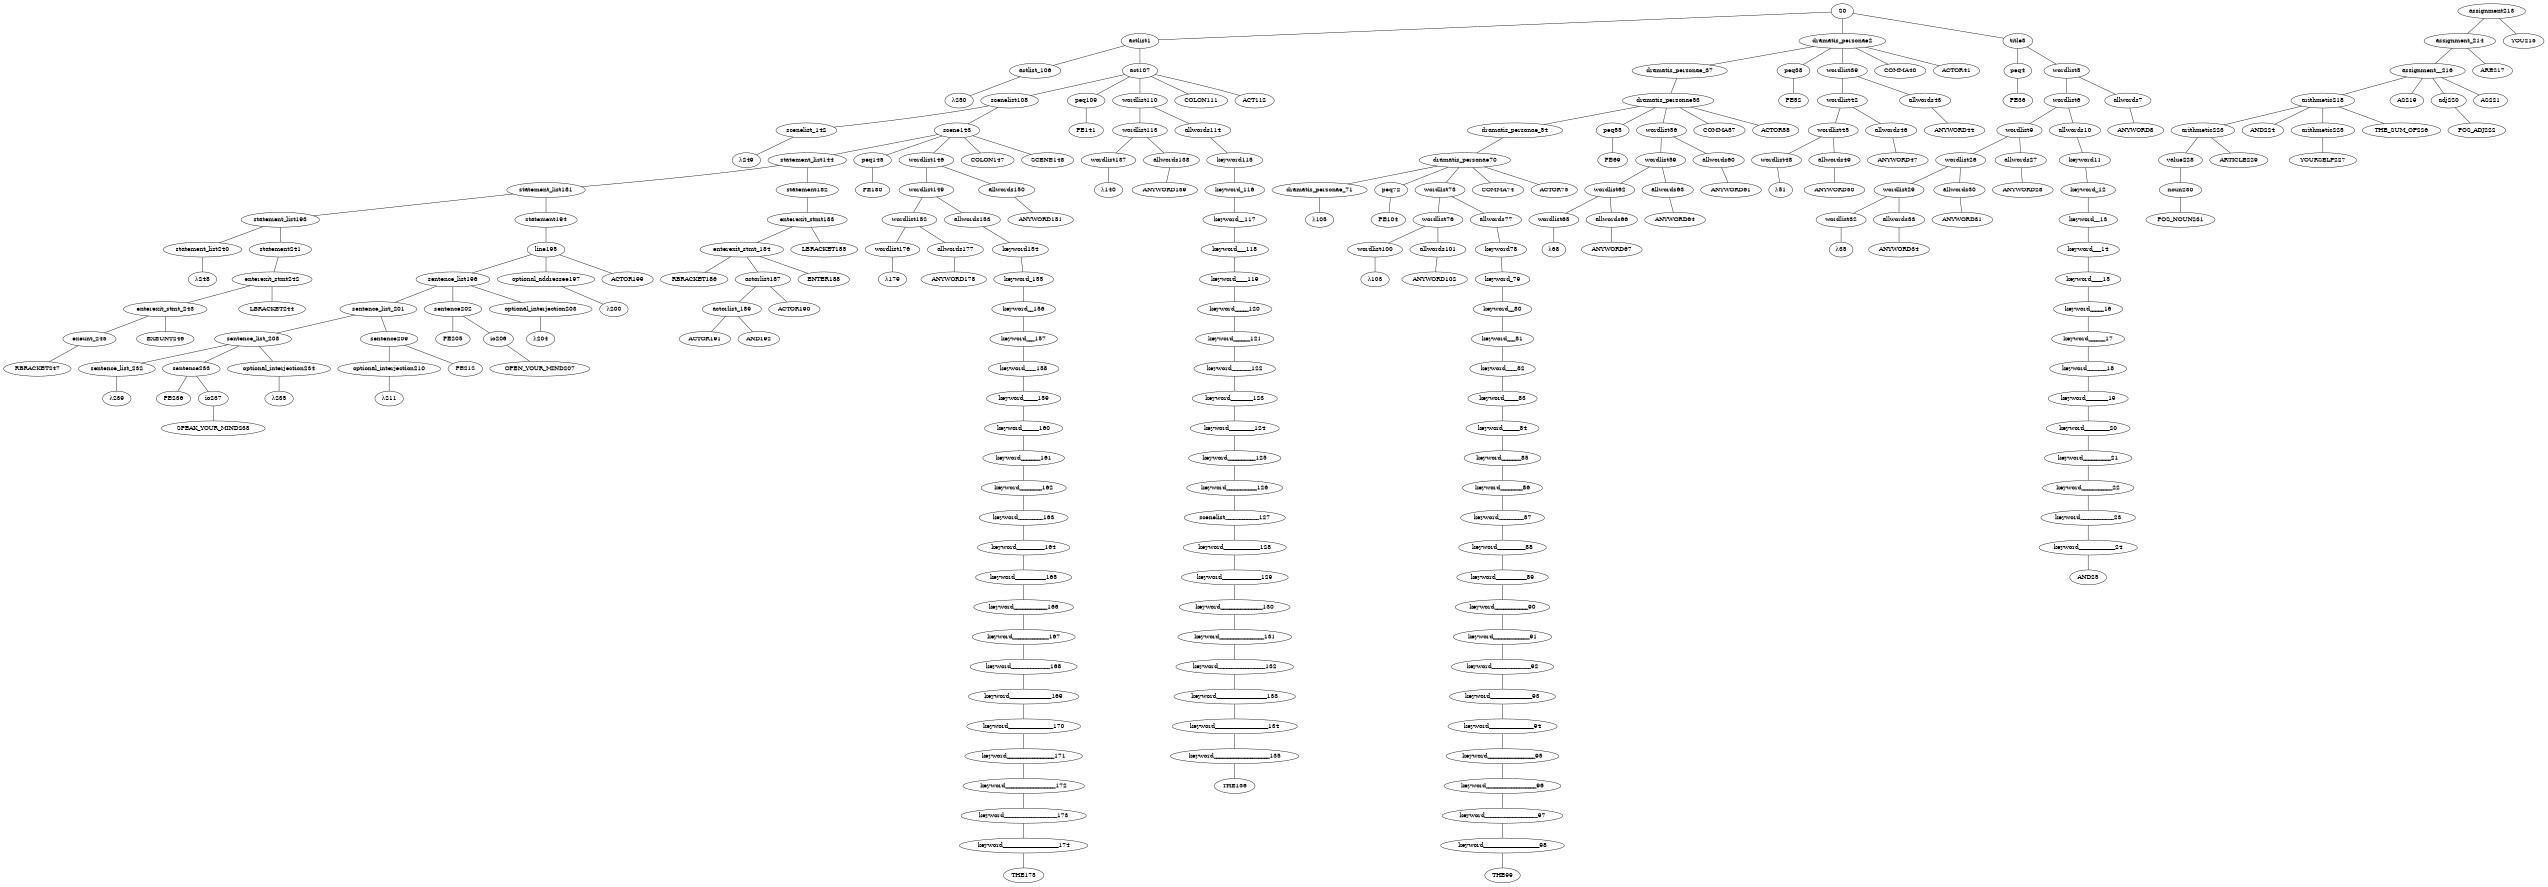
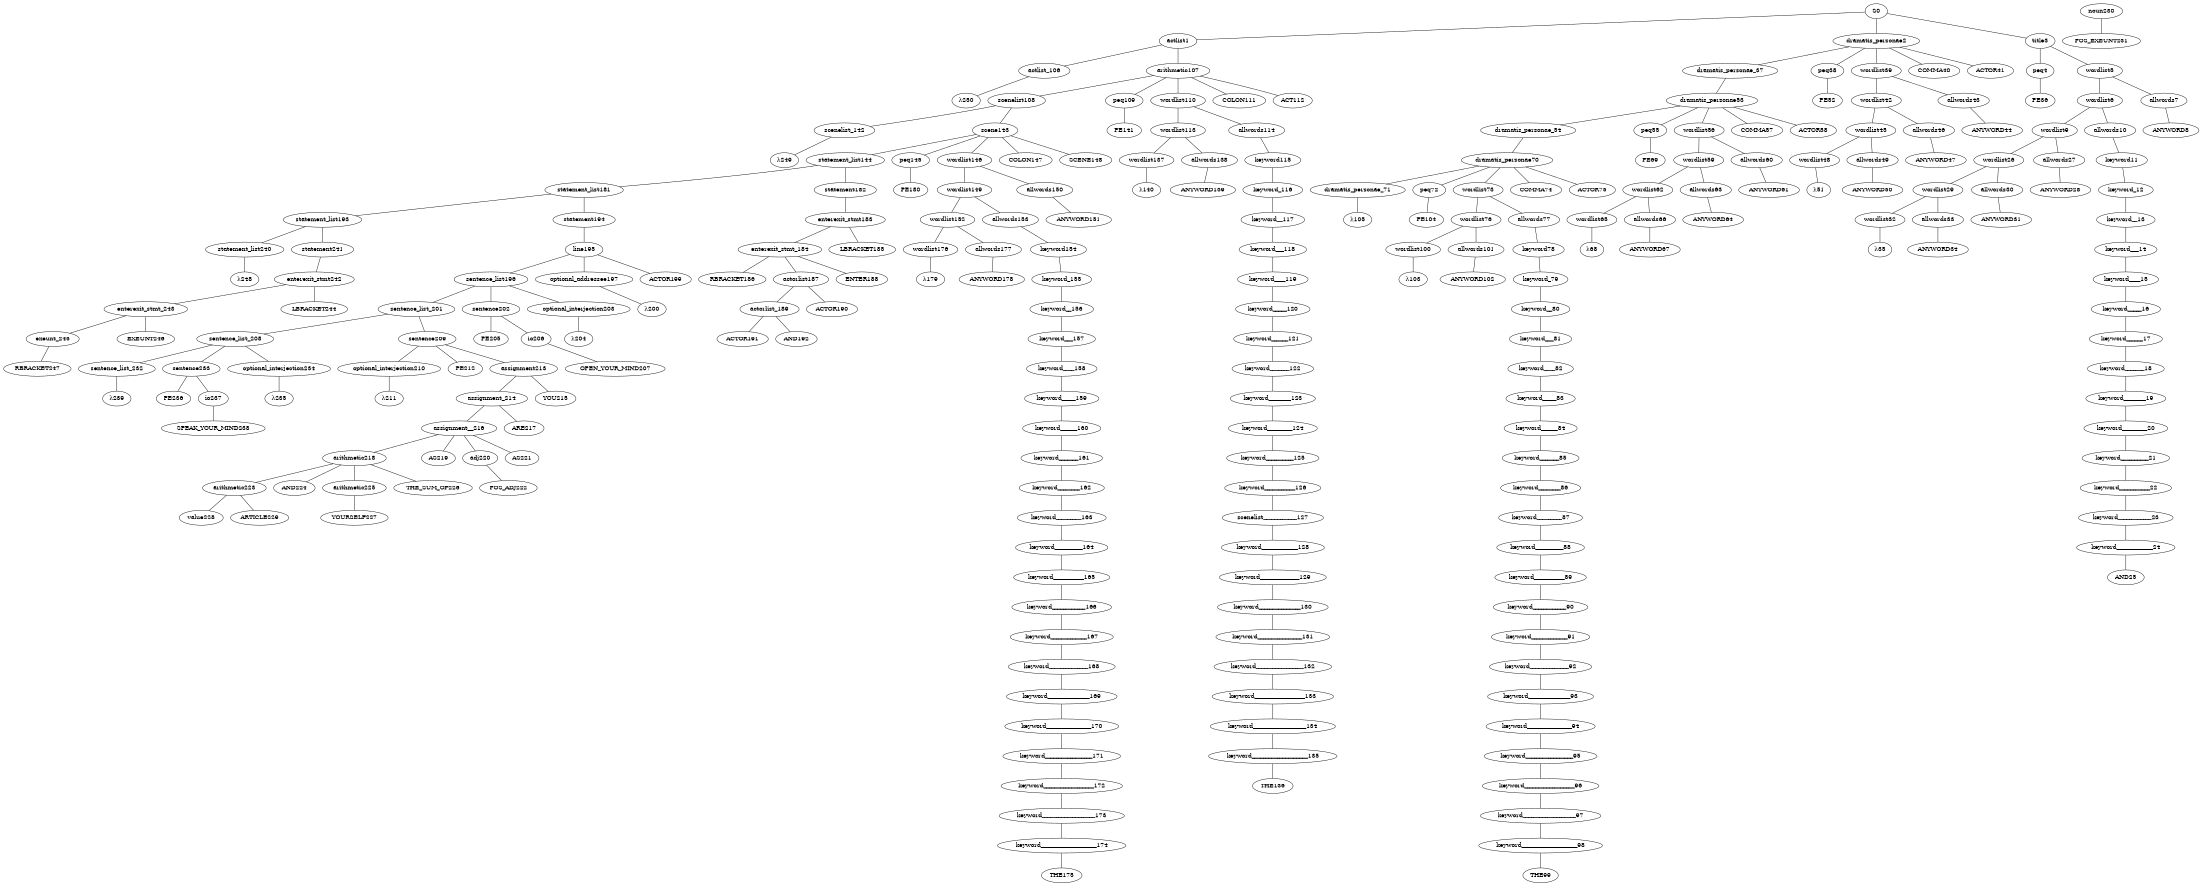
  strict graph {
    S0
    actlist1
    dramatis_personae2
    title3
    actlist_106
-   act107
+   act107 [label=arithmetic107]
    dramatis_personae_37
    peq38
    wordlist39
    COMMA40
    ACTOR41
    peq4
    wordlist5
    "λ250"
    scenelist108
    peq109
    wordlist110
    COLON111
    ACT112
    dramatis_personae53
    PE52
    wordlist42
    allwords43
    PE36
    wordlist6
    allwords7
    wordlist9
    allwords10
    ANYWORD8
    wordlist26
    allwords27
    keyword11
    wordlist29
    allwords30
    ANYWORD28
    keyword_12
    keyword__13
    keyword___14
    keyword____15
    keyword_____16
    keyword______17
    keyword_______18
    keyword________19
    keyword_________20
    keyword__________21
    keyword___________22
    keyword____________23
    keyword_____________24
    AND25
    wordlist32
    allwords33
    ANYWORD31
    "λ35"
    ANYWORD34
    dramatis_personae_54
    peq55
    wordlist56
    COMMA57
    ACTOR58
    wordlist45
    allwords46
    ANYWORD44
    wordlist48
    allwords49
    ANYWORD47
    "λ51"
    ANYWORD50
    dramatis_personae70
    PE69
    wordlist59
    allwords60
    dramatis_personae_71
    peq72
    wordlist73
    COMMA74
    ACTOR75
    wordlist62
    allwords63
    ANYWORD61
    wordlist65
    allwords66
    ANYWORD64
    "λ68"
    ANYWORD67
    "λ105"
    PE104
    wordlist76
    allwords77
    wordlist100
    allwords101
    keyword78
    "λ103"
    ANYWORD102
    keyword_79
    keyword__80
    keyword___81
    keyword____82
    keyword_____83
    keyword______84
    keyword_______85
    keyword________86
    keyword_________87
    keyword__________88
    keyword___________89
    keyword____________90
    keyword_____________91
    keyword______________92
    keyword_______________93
    keyword________________94
    keyword_________________95
    keyword__________________96
    keyword___________________97
    keyword____________________98
    THE99
    scenelist_142
    scene143
    PE141
    wordlist113
    allwords114
    "λ249"
    statement_list144
    peq145
    wordlist146
    COLON147
    SCENE148
    wordlist137
    allwords138
    keyword115
    "λ140"
    ANYWORD139
    keyword_116
    keyword__117
    keyword___118
    keyword____119
    keyword_____120
    keyword______121
    keyword_______122
    keyword________123
    keyword_________124
    keyword__________125
    keyword___________126
    n142 [label=scenelist____________127]
    keyword_____________128
    keyword______________129
    keyword_______________130
    keyword________________131
    keyword_________________132
    keyword__________________133
    keyword___________________134
    keyword____________________135
    THE136
    statement_list181
    statement182
    PE180
    wordlist149
    allwords150
    statement_list193
    statement194
    enterexit_stmt183
    wordlist152
    allwords153
    ANYWORD151
    wordlist176
    allwords177
    keyword154
    "λ179"
    ANYWORD178
    keyword_155
    keyword__156
    keyword___157
    keyword____158
    keyword_____159
    keyword______160
    keyword_______161
    keyword________162
    keyword_________163
    keyword__________164
    keyword___________165
    keyword____________166
    keyword_____________167
    keyword______________168
    keyword_______________169
    keyword________________170
    keyword_________________171
    keyword__________________172
    keyword___________________173
    keyword____________________174
    THE175
    statement_list240
    statement241
    line195
    enterexit_stmt_184
    LBRACKET185
    RBRACKET186
    actorlist187
    ENTER188
    actorlist_189
    ACTOR190
    ACTOR191
    AND192
    "λ248"
    enterexit_stmt242
    sentence_list196
    optional_addressee197
    ACTOR199
    sentence_list_201
    sentence202
    optional_interjection203
    "λ200"
    sentence_list_208
    sentence209
    PE205
    io206
    "λ204"
    sentence_list_232
    sentence233
    optional_interjection234
    optional_interjection210
    PE212
    assignment213
    "λ211"
    OPEN_YOUR_MIND207
    "λ239"
    PE236
    io237
    "λ235"
    assignment_214
    YOU215
    assignment__216
    ARE217
    arithmetic218
    AS219
    adj220
    AS221
    arithmetic223
    AND224
    arithmetic225
    THE_SUM_OF226
    POS_ADJ222
    value228
    ARTICLE229
    YOURSELF227
    noun230
-   POS_NOUN231
+   POS_NOUN231 [label=POS_EXEUNT231]
    SPEAK_YOUR_MIND238
    enterexit_stmt_243
    LBRACKET244
    exeunt_245
    EXEUNT246
    RBRACKET247
    S0 -- actlist1
    S0 -- dramatis_personae2
    S0 -- title3
    actlist1 -- actlist_106
    actlist1 -- act107
    dramatis_personae2 -- dramatis_personae_37
    dramatis_personae2 -- peq38
    dramatis_personae2 -- wordlist39
    dramatis_personae2 -- COMMA40
    dramatis_personae2 -- ACTOR41
    title3 -- peq4
    title3 -- wordlist5
    actlist_106 -- "λ250"
    act107 -- scenelist108
    act107 -- peq109
    act107 -- wordlist110
    act107 -- COLON111
    act107 -- ACT112
    dramatis_personae_37 -- dramatis_personae53
    peq38 -- PE52
    wordlist39 -- wordlist42
    wordlist39 -- allwords43
    peq4 -- PE36
    wordlist5 -- wordlist6
    wordlist5 -- allwords7
    scenelist108 -- scenelist_142
    scenelist108 -- scene143
    peq109 -- PE141
    wordlist110 -- wordlist113
    wordlist110 -- allwords114
    dramatis_personae53 -- dramatis_personae_54
    dramatis_personae53 -- peq55
    dramatis_personae53 -- wordlist56
    dramatis_personae53 -- COMMA57
    dramatis_personae53 -- ACTOR58
    wordlist42 -- wordlist45
    wordlist42 -- allwords46
    allwords43 -- ANYWORD44
    wordlist6 -- wordlist9
    wordlist6 -- allwords10
    allwords7 -- ANYWORD8
    wordlist9 -- wordlist26
    wordlist9 -- allwords27
    allwords10 -- keyword11
    wordlist26 -- wordlist29
    wordlist26 -- allwords30
    allwords27 -- ANYWORD28
    keyword11 -- keyword_12
    wordlist29 -- wordlist32
    wordlist29 -- allwords33
    allwords30 -- ANYWORD31
    keyword_12 -- keyword__13
    keyword__13 -- keyword___14
    keyword___14 -- keyword____15
    keyword____15 -- keyword_____16
    keyword_____16 -- keyword______17
    keyword______17 -- keyword_______18
    keyword_______18 -- keyword________19
    keyword________19 -- keyword_________20
    keyword_________20 -- keyword__________21
    keyword__________21 -- keyword___________22
    keyword___________22 -- keyword____________23
    keyword____________23 -- keyword_____________24
    keyword_____________24 -- AND25
    wordlist32 -- "λ35"
    allwords33 -- ANYWORD34
    dramatis_personae_54 -- dramatis_personae70
    peq55 -- PE69
    wordlist56 -- wordlist59
    wordlist56 -- allwords60
    wordlist45 -- wordlist48
    wordlist45 -- allwords49
    allwords46 -- ANYWORD47
    wordlist48 -- "λ51"
    allwords49 -- ANYWORD50
    dramatis_personae70 -- dramatis_personae_71
    dramatis_personae70 -- peq72
    dramatis_personae70 -- wordlist73
    dramatis_personae70 -- COMMA74
    dramatis_personae70 -- ACTOR75
    wordlist59 -- wordlist62
    wordlist59 -- allwords63
    allwords60 -- ANYWORD61
    dramatis_personae_71 -- "λ105"
    peq72 -- PE104
    wordlist73 -- wordlist76
    wordlist73 -- allwords77
    wordlist62 -- wordlist65
    wordlist62 -- allwords66
    allwords63 -- ANYWORD64
    wordlist65 -- "λ68"
    allwords66 -- ANYWORD67
    wordlist76 -- wordlist100
    wordlist76 -- allwords101
    allwords77 -- keyword78
    wordlist100 -- "λ103"
    allwords101 -- ANYWORD102
    keyword78 -- keyword_79
    keyword_79 -- keyword__80
    keyword__80 -- keyword___81
    keyword___81 -- keyword____82
    keyword____82 -- keyword_____83
    keyword_____83 -- keyword______84
    keyword______84 -- keyword_______85
    keyword_______85 -- keyword________86
    keyword________86 -- keyword_________87
    keyword_________87 -- keyword__________88
    keyword__________88 -- keyword___________89
    keyword___________89 -- keyword____________90
    keyword____________90 -- keyword_____________91
    keyword_____________91 -- keyword______________92
    keyword______________92 -- keyword_______________93
    keyword_______________93 -- keyword________________94
    keyword________________94 -- keyword_________________95
    keyword_________________95 -- keyword__________________96
    keyword__________________96 -- keyword___________________97
    keyword___________________97 -- keyword____________________98
    keyword____________________98 -- THE99
    scenelist_142 -- "λ249"
    scene143 -- statement_list144
    scene143 -- peq145
    scene143 -- wordlist146
    scene143 -- COLON147
    scene143 -- SCENE148
    wordlist113 -- wordlist137
    wordlist113 -- allwords138
    allwords114 -- keyword115
    statement_list144 -- statement_list181
    statement_list144 -- statement182
    peq145 -- PE180
    wordlist146 -- wordlist149
    wordlist146 -- allwords150
    wordlist137 -- "λ140"
    allwords138 -- ANYWORD139
    keyword115 -- keyword_116
    keyword_116 -- keyword__117
    keyword__117 -- keyword___118
    keyword___118 -- keyword____119
    keyword____119 -- keyword_____120
    keyword_____120 -- keyword______121
    keyword______121 -- keyword_______122
    keyword_______122 -- keyword________123
    keyword________123 -- keyword_________124
    keyword_________124 -- keyword__________125
    keyword__________125 -- keyword___________126
    keyword___________126 -- n142
    n142 -- keyword_____________128
    keyword_____________128 -- keyword______________129
    keyword______________129 -- keyword_______________130
    keyword_______________130 -- keyword________________131
    keyword________________131 -- keyword_________________132
    keyword_________________132 -- keyword__________________133
    keyword__________________133 -- keyword___________________134
    keyword___________________134 -- keyword____________________135
    keyword____________________135 -- THE136
    statement_list181 -- statement_list193
    statement_list181 -- statement194
    statement182 -- enterexit_stmt183
    wordlist149 -- wordlist152
    wordlist149 -- allwords153
    allwords150 -- ANYWORD151
    statement_list193 -- statement_list240
    statement_list193 -- statement241
    statement194 -- line195
    enterexit_stmt183 -- enterexit_stmt_184
    enterexit_stmt183 -- LBRACKET185
    wordlist152 -- wordlist176
    wordlist152 -- allwords177
    allwords153 -- keyword154
    wordlist176 -- "λ179"
    allwords177 -- ANYWORD178
    keyword154 -- keyword_155
    keyword_155 -- keyword__156
    keyword__156 -- keyword___157
    keyword___157 -- keyword____158
    keyword____158 -- keyword_____159
    keyword_____159 -- keyword______160
    keyword______160 -- keyword_______161
    keyword_______161 -- keyword________162
    keyword________162 -- keyword_________163
    keyword_________163 -- keyword__________164
    keyword__________164 -- keyword___________165
    keyword___________165 -- keyword____________166
    keyword____________166 -- keyword_____________167
    keyword_____________167 -- keyword______________168
    keyword______________168 -- keyword_______________169
    keyword_______________169 -- keyword________________170
    keyword________________170 -- keyword_________________171
    keyword_________________171 -- keyword__________________172
    keyword__________________172 -- keyword___________________173
    keyword___________________173 -- keyword____________________174
    keyword____________________174 -- THE175
    statement_list240 -- "λ248"
    statement241 -- enterexit_stmt242
    line195 -- sentence_list196
    line195 -- optional_addressee197
    line195 -- ACTOR199
    enterexit_stmt_184 -- RBRACKET186
    enterexit_stmt_184 -- actorlist187
    enterexit_stmt_184 -- ENTER188
    actorlist187 -- actorlist_189
    actorlist187 -- ACTOR190
    actorlist_189 -- ACTOR191
    actorlist_189 -- AND192
    enterexit_stmt242 -- enterexit_stmt_243
    enterexit_stmt242 -- LBRACKET244
    sentence_list196 -- sentence_list_201
    sentence_list196 -- sentence202
    sentence_list196 -- optional_interjection203
    optional_addressee197 -- "λ200"
    sentence_list_201 -- sentence_list_208
    sentence_list_201 -- sentence209
    sentence202 -- PE205
    sentence202 -- io206
    optional_interjection203 -- "λ204"
    sentence_list_208 -- sentence_list_232
    sentence_list_208 -- sentence233
    sentence_list_208 -- optional_interjection234
    sentence209 -- optional_interjection210
    sentence209 -- PE212
+   sentence209 -- assignment213
    io206 -- OPEN_YOUR_MIND207
    sentence_list_232 -- "λ239"
    sentence233 -- PE236
    sentence233 -- io237
    optional_interjection234 -- "λ235"
    optional_interjection210 -- "λ211"
    assignment213 -- assignment_214
    assignment213 -- YOU215
    io237 -- SPEAK_YOUR_MIND238
    assignment_214 -- assignment__216
    assignment_214 -- ARE217
    assignment__216 -- arithmetic218
    assignment__216 -- AS219
    assignment__216 -- adj220
    assignment__216 -- AS221
    arithmetic218 -- arithmetic223
    arithmetic218 -- AND224
    arithmetic218 -- arithmetic225
    arithmetic218 -- THE_SUM_OF226
    adj220 -- POS_ADJ222
    arithmetic223 -- value228
    arithmetic223 -- ARTICLE229
    arithmetic225 -- YOURSELF227
-   value228 -- noun230
    noun230 -- POS_NOUN231
    enterexit_stmt_243 -- exeunt_245
    enterexit_stmt_243 -- EXEUNT246
    exeunt_245 -- RBRACKET247
  }
